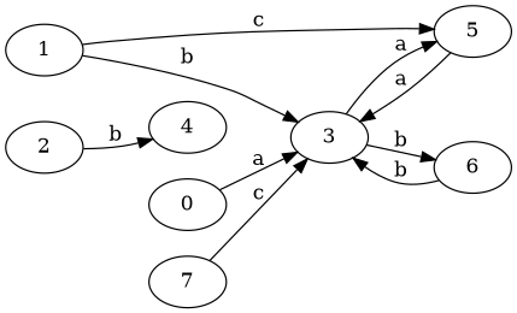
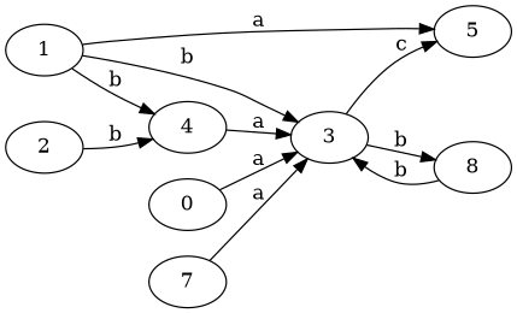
  strict digraph {
    rankdir=LR
    1
    3
    4
    5
-   6
+   6 [label=8]
    0
    2
    7
    1 -> 3 [label=b]
-   1 -> 5 [label=c]
-   3 -> 5 [label=a]
+   1 -> 4 [label=b]
+   1 -> 5 [label=a]
+   3 -> 5 [label=c]
    3 -> 6 [label=b]
-   5 -> 3 [label=a]
+   4 -> 3 [label=a]
    6 -> 3 [label=b]
    0 -> 3 [label=a]
    2 -> 4 [label=b]
-   7 -> 3 [label=c]
+   7 -> 3 [label=a]
  }
